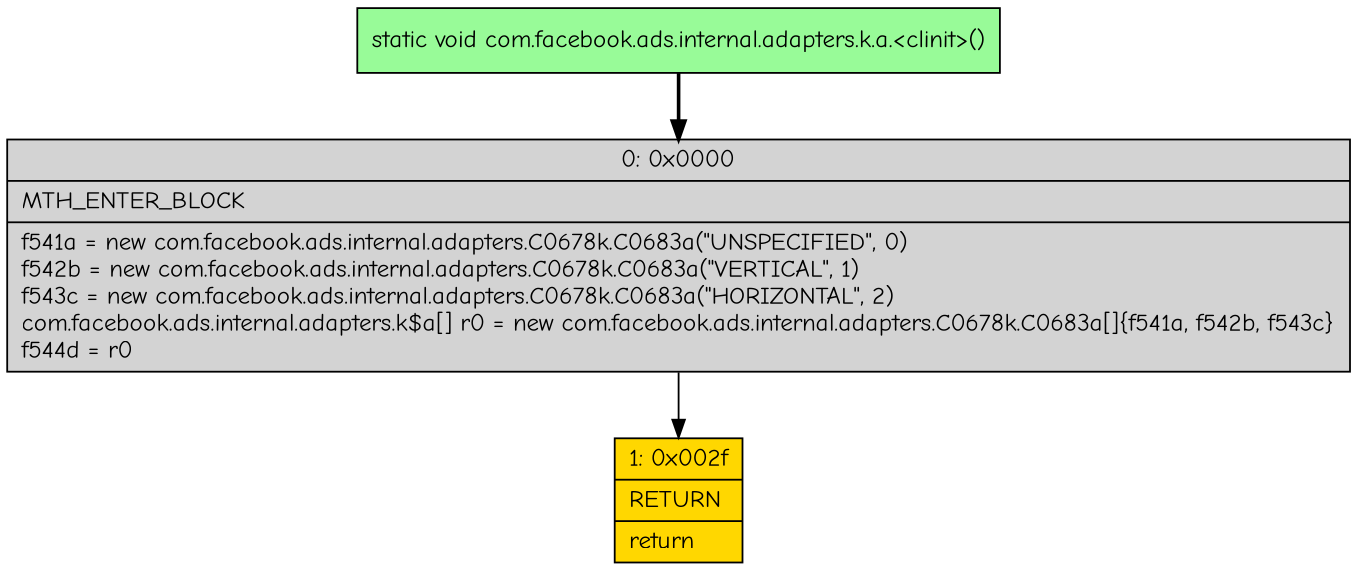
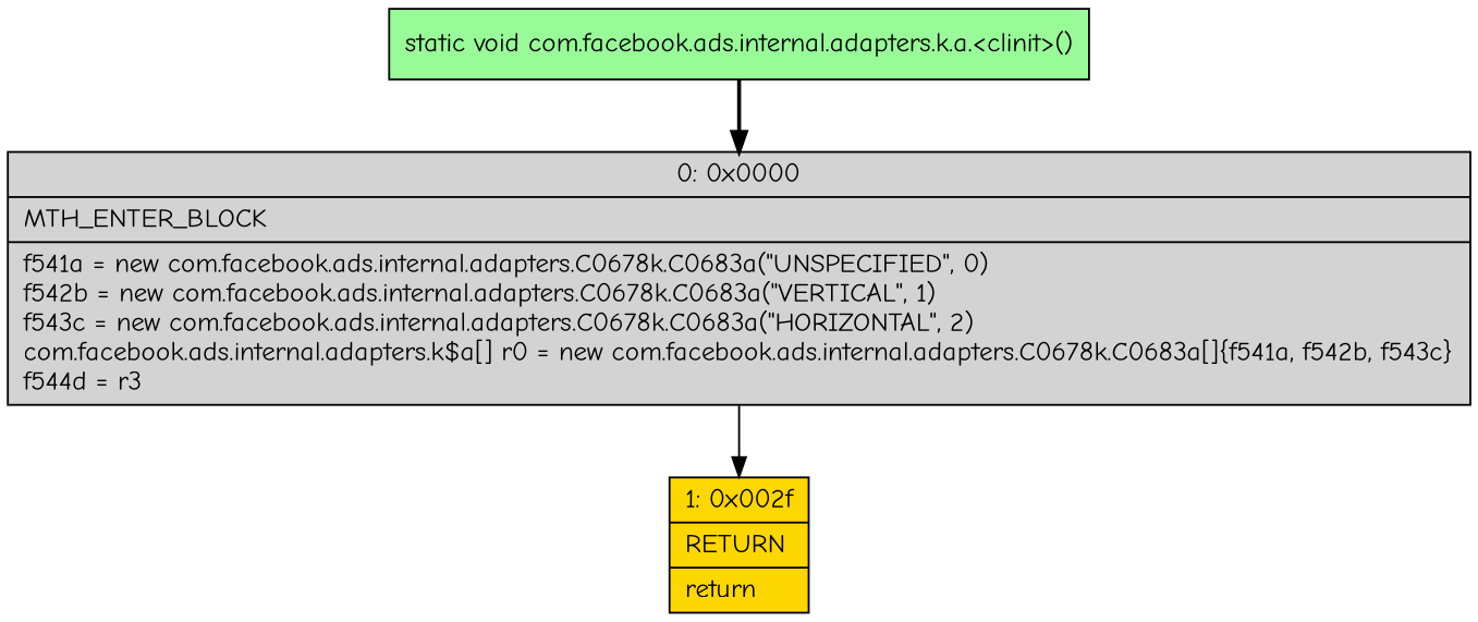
  digraph {
    fontname="Comic Neue"
    node [shape=record style=filled fontname="Comic Neue"]
    edge [fontname="Comic Neue"]
-   n1 [label="{0\:\ 0x0000|MTH_ENTER_BLOCK\l|f541a = new com.facebook.ads.internal.adapters.C0678k.C0683a(\"UNSPECIFIED\", 0)\lf542b = new com.facebook.ads.internal.adapters.C0678k.C0683a(\"VERTICAL\", 1)\lf543c = new com.facebook.ads.internal.adapters.C0678k.C0683a(\"HORIZONTAL\", 2)\lcom.facebook.ads.internal.adapters.k$a[] r0 = new com.facebook.ads.internal.adapters.C0678k.C0683a[]\{f541a, f542b, f543c\}\lf544d = r0\l}" fillcolor=lightgrey]
+   n1 [label="{0\:\ 0x0000|MTH_ENTER_BLOCK\l|f541a = new com.facebook.ads.internal.adapters.C0678k.C0683a(\"UNSPECIFIED\", 0)\lf542b = new com.facebook.ads.internal.adapters.C0678k.C0683a(\"VERTICAL\", 1)\lf543c = new com.facebook.ads.internal.adapters.C0678k.C0683a(\"HORIZONTAL\", 2)\lcom.facebook.ads.internal.adapters.k$a[] r0 = new com.facebook.ads.internal.adapters.C0678k.C0683a[]\{f541a, f542b, f543c\}\lf544d = r3\l}" fillcolor=lightgrey]
    n2 [label="{1\:\ 0x002f|RETURN\l|return\l}" fillcolor=gold]
    n3 [label="{static void com.facebook.ads.internal.adapters.k.a.\<clinit\>() }" fillcolor=palegreen]
    n1 -> n2 [style=solid]
    n3 -> n1 [style=bold]
  }
